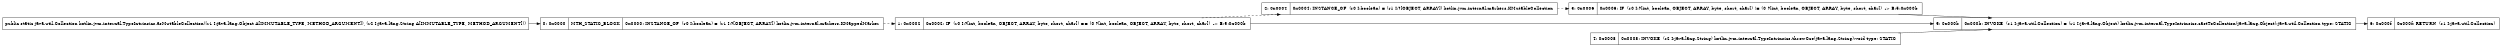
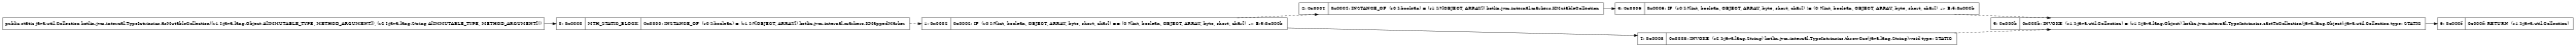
  digraph {
    rankdir=LR
    node [shape=record]
    n1 [label="{0\:\ 0x0000|MTH_STATIC_BLOCK\l|0x0000: INSTANCE_OF  (r0 I:boolean) = (r1 I:?[OBJECT, ARRAY]) kotlin.jvm.internal.markers.KMappedMarker \l}"]
    n2 [label="{1\:\ 0x0002|0x0002: IF  (r0 I:?[int, boolean, OBJECT, ARRAY, byte, short, char]) == (0 ?[int, boolean, OBJECT, ARRAY, byte, short, char])  \-\> B:5:0x000b \l}"]
    n3 [label="{2\:\ 0x0004|0x0004: INSTANCE_OF  (r0 I:boolean) = (r1 I:?[OBJECT, ARRAY]) kotlin.jvm.internal.markers.KMutableCollection \l}"]
    n4 [label="{5\:\ 0x000b|0x000b: INVOKE  (r1 I:java.util.Collection) = (r1 I:java.lang.Object) kotlin.jvm.internal.TypeIntrinsics.castToCollection(java.lang.Object):java.util.Collection type: STATIC \l}"]
    n5 [label="{3\:\ 0x0006|0x0006: IF  (r0 I:?[int, boolean, OBJECT, ARRAY, byte, short, char]) != (0 ?[int, boolean, OBJECT, ARRAY, byte, short, char])  \-\> B:5:0x000b \l}"]
    n6 [label="{6\:\ 0x000f|0x000f: RETURN  (r1 I:java.util.Collection) \l}"]
    n7 [label="{4\:\ 0x0008|0x0008: INVOKE  (r2 I:java.lang.String) kotlin.jvm.internal.TypeIntrinsics.throwCce(java.lang.String):void type: STATIC \l}"]
    n8 [label="{public static java.util.Collection kotlin.jvm.internal.TypeIntrinsics.asMutableCollection((r1 I:java.lang.Object A[IMMUTABLE_TYPE, METHOD_ARGUMENT]), (r2 I:java.lang.String A[IMMUTABLE_TYPE, METHOD_ARGUMENT])) }"]
    n1 -> n2 [style=dashed]
    n2 -> n3 [style=dashed]
-   n2 -> n4
-   n3 -> n5 [style=dashed]
+   n2 -> n7
+   n3 -> n5
    n4 -> n6
-   n5 -> n4
-   n7 -> n4
+   n5 -> n4 [style=dashed]
+   n7 -> n4 [style=dashed]
    n8 -> n1
  }
